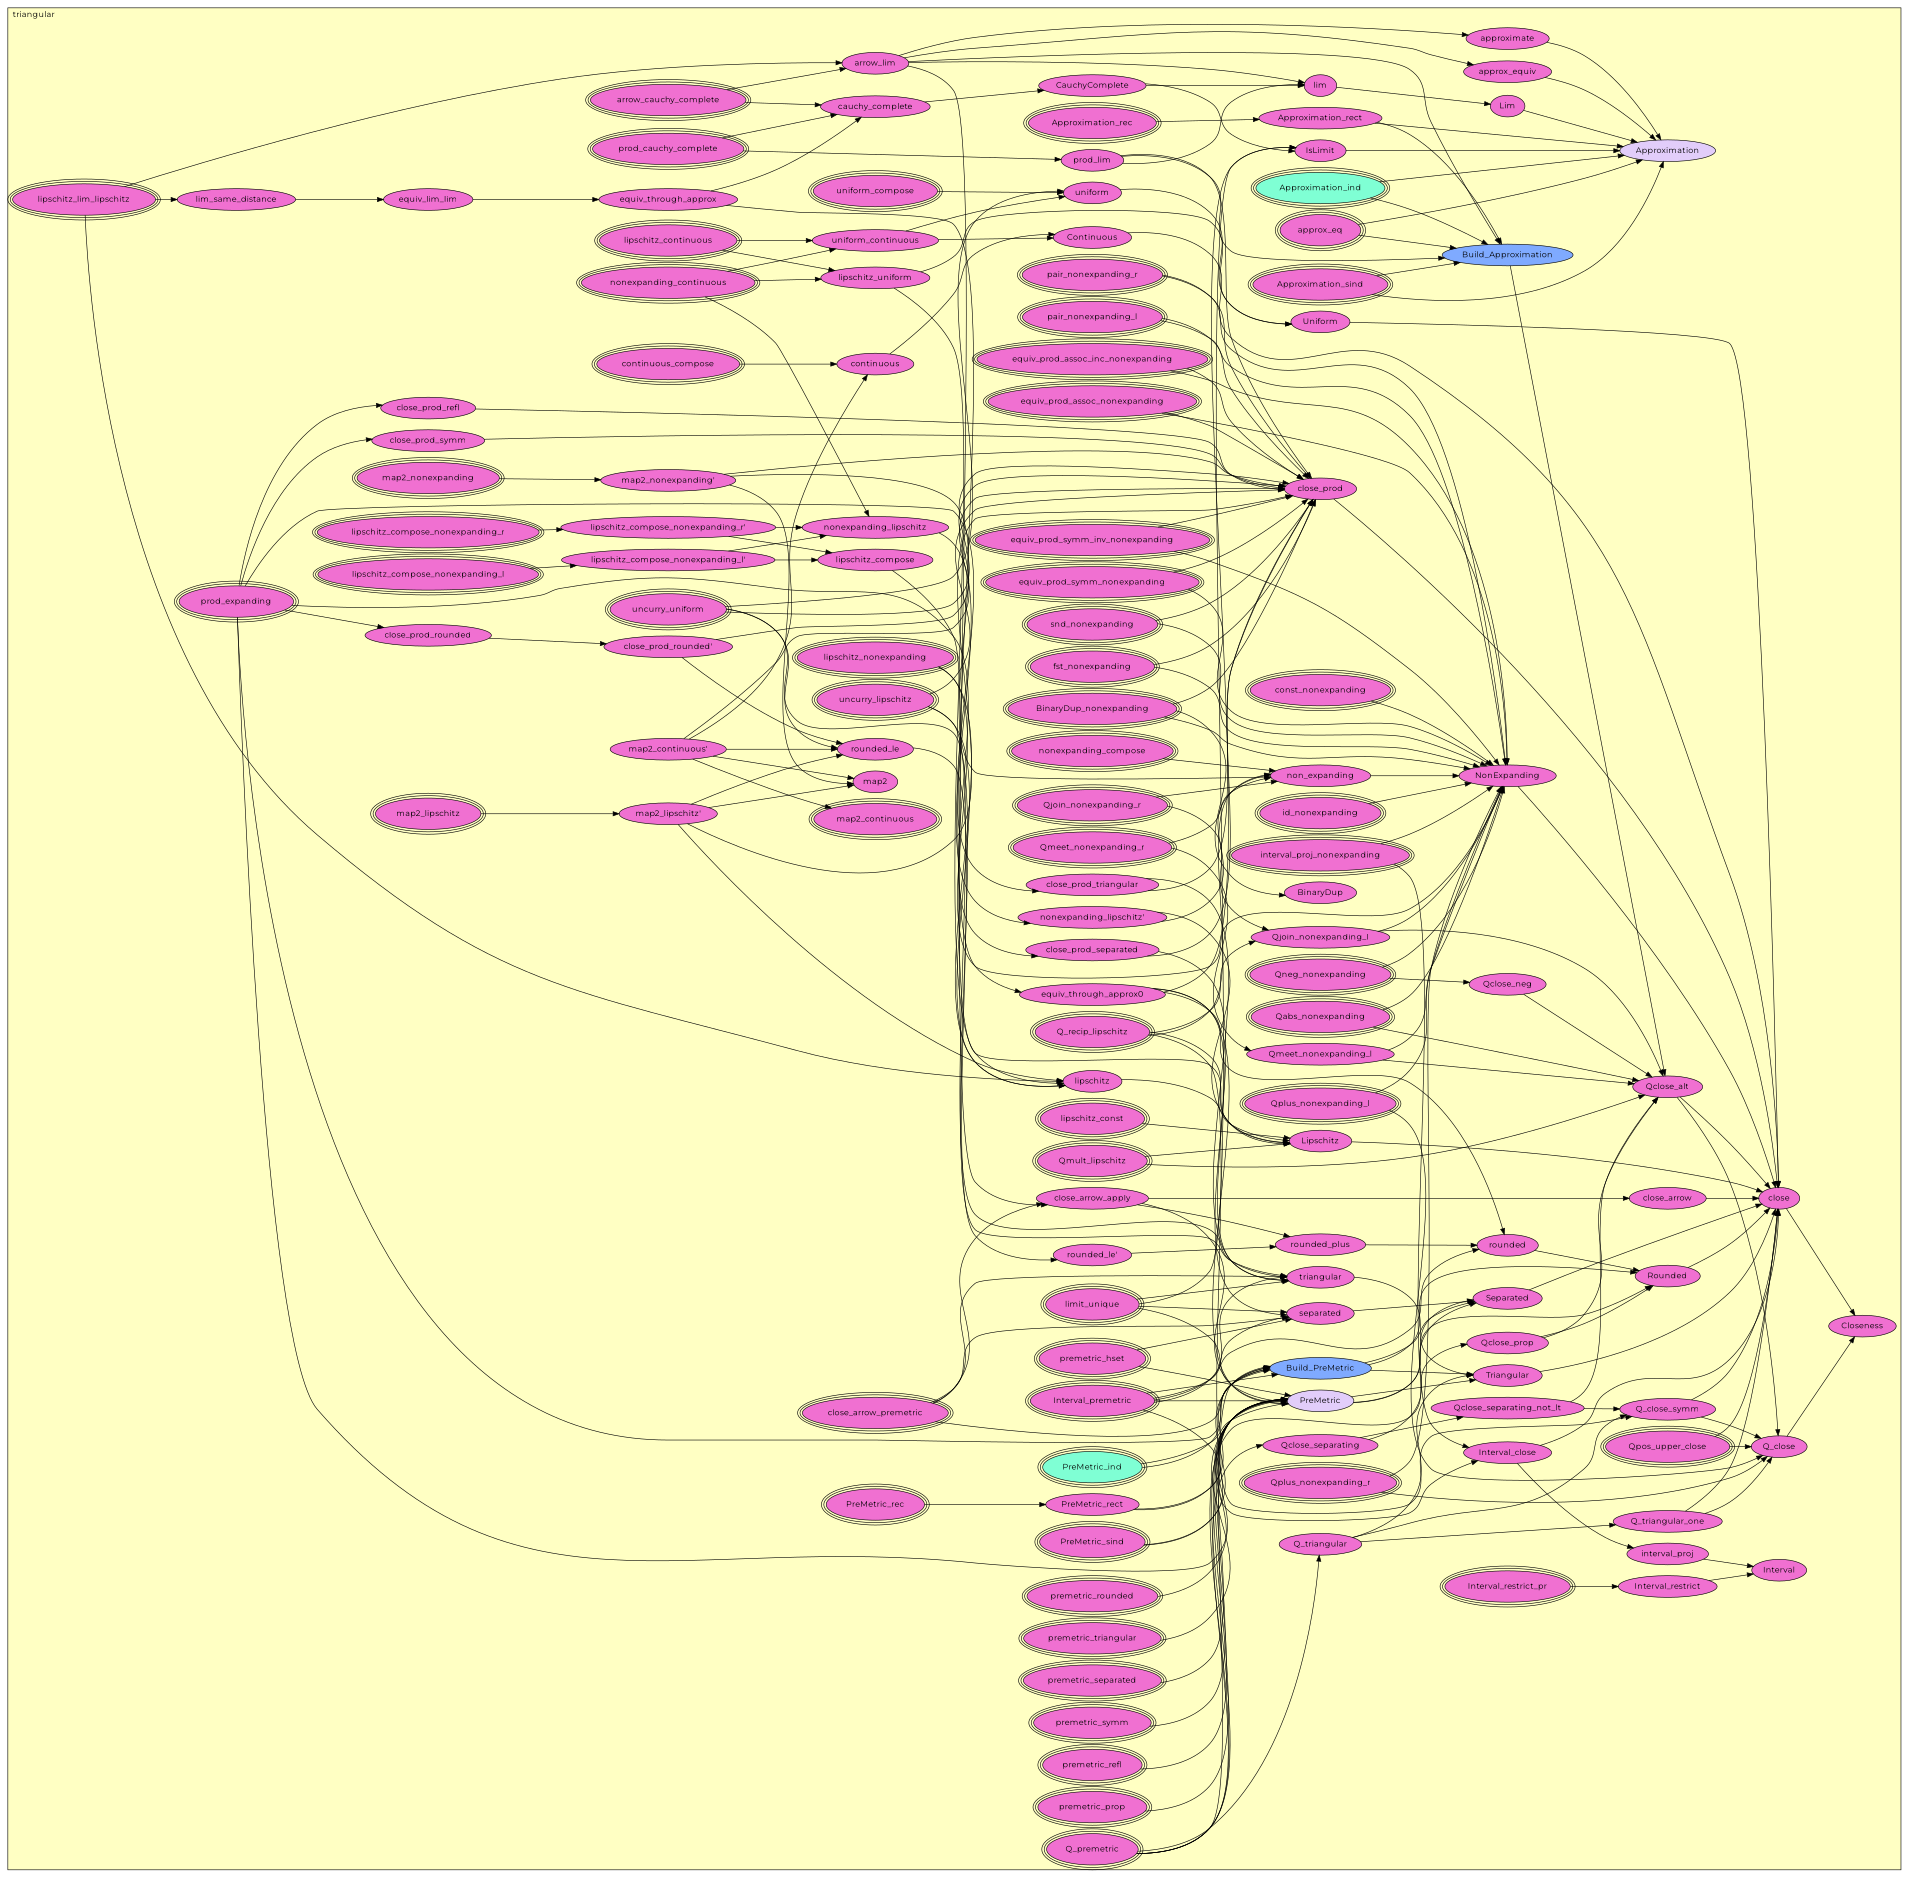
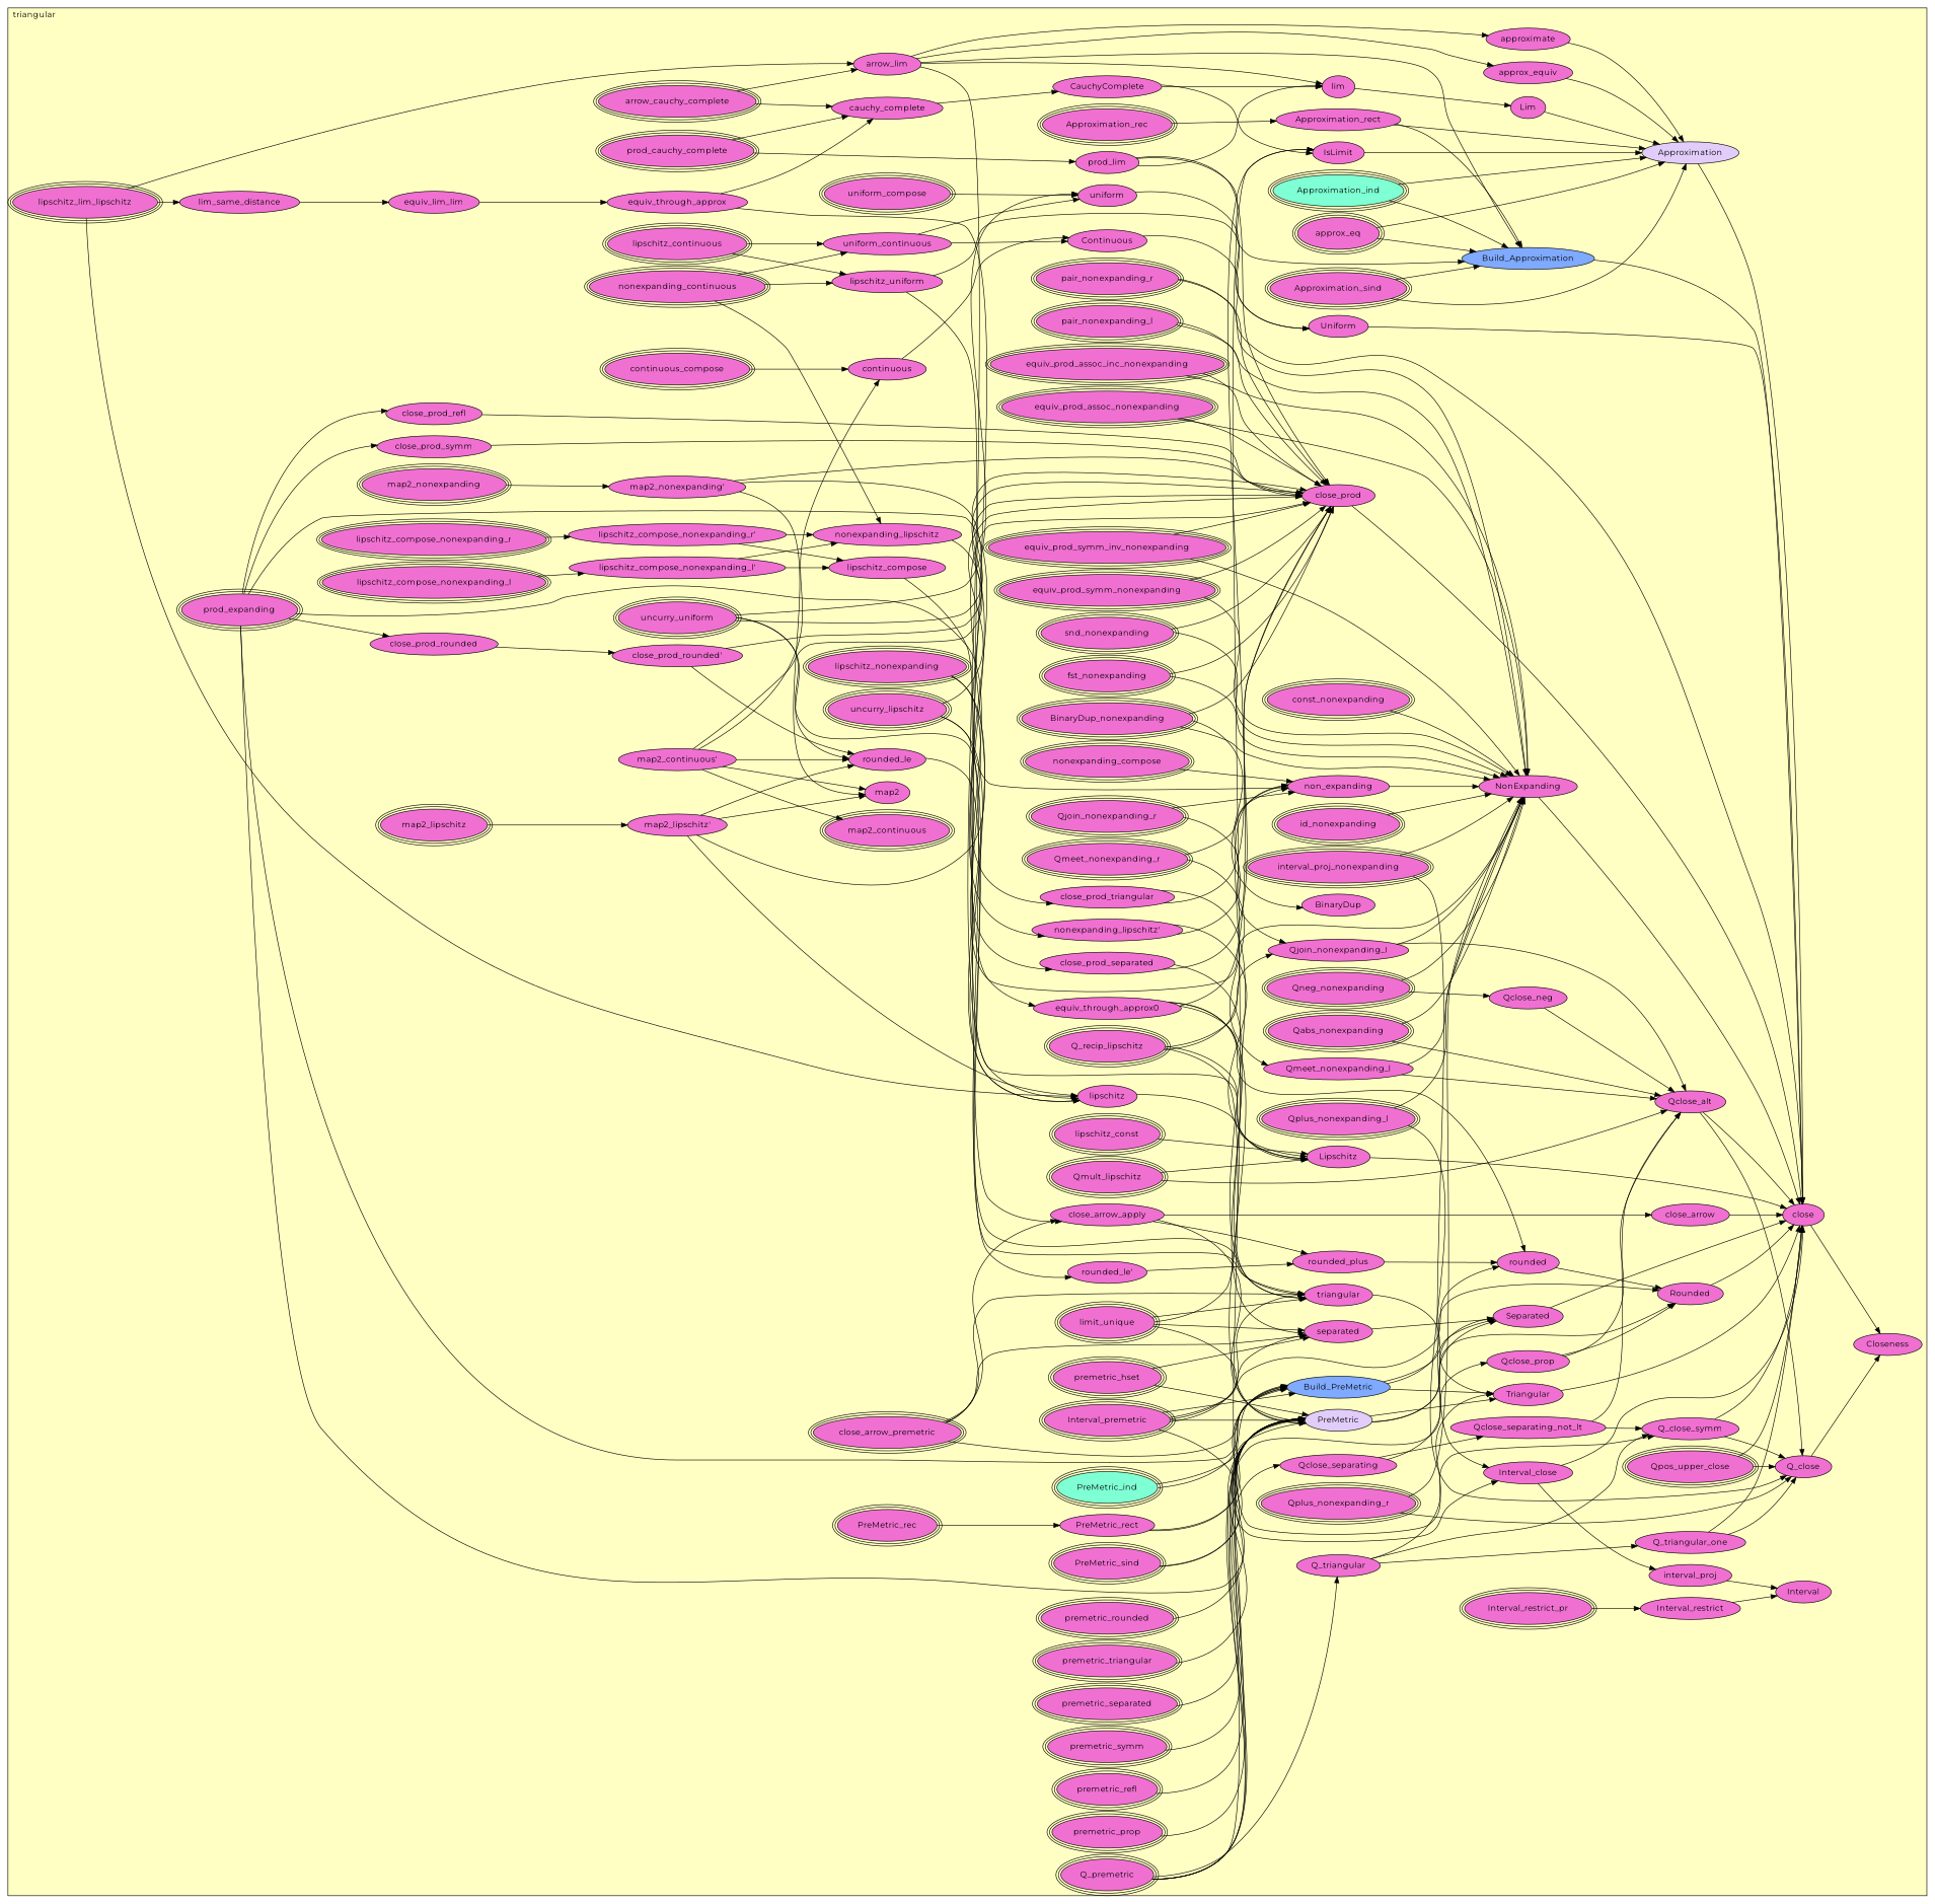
  digraph {
    fontname=Montserrat
    rankdir=LR
    node [fillcolor="#F070D1" fontname=Montserrat style=filled]
    edge [fontname=Montserrat]
    n1 [label=separated]
    n2 [label=lipschitz_lim_lipschitz peripheries=3]
    n3 [label=Separated]
    n4 [label=lim_same_distance]
    n5 [label=Q_close]
    n6 [label=equiv_lim_lim]
    n7 [label=close]
    n8 [label=equiv_through_approx]
    n9 [label=Closeness]
    n10 [label=equiv_through_approx0]
    n11 [label=limit_unique peripheries=3]
    n12 [label=Q_recip_lipschitz peripheries=3]
    n13 [label=Qpos_upper_close peripheries=3]
    n14 [label=Qmult_lipschitz peripheries=3]
    n15 [label=Qjoin_nonexpanding_r peripheries=3]
    n16 [label=Qjoin_nonexpanding_l]
    n17 [label=Qmeet_nonexpanding_r peripheries=3]
    n18 [label=Qmeet_nonexpanding_l]
    n19 [label=Qabs_nonexpanding peripheries=3]
    n20 [label=Qplus_nonexpanding_r peripheries=3]
    n21 [label=Qplus_nonexpanding_l peripheries=3]
    n22 [label=Qneg_nonexpanding peripheries=3]
    n23 [label=Q_premetric peripheries=3]
    n24 [label=Qclose_prop]
    n25 [label=Qclose_separating]
    n26 [label=Qclose_separating_not_lt]
    n27 [label=Q_triangular]
    n28 [label=Q_triangular_one]
    n29 [label=Q_close_symm]
    n30 [label=Qclose_neg]
    n31 [label=Qclose_alt]
    n32 [label=interval_proj_nonexpanding peripheries=3]
    n33 [label=Interval_premetric peripheries=3]
    n34 [label=Interval_close]
    n35 [label=Interval_restrict_pr peripheries=3]
    n36 [label=Interval_restrict]
    n37 [label=interval_proj]
    n38 [label=Interval]
    n39 [label=map2_continuous peripheries=3]
    n40 [label="map2_continuous'"]
    n41 [label=map2_lipschitz peripheries=3]
    n42 [label="map2_lipschitz'"]
    n43 [label=map2_nonexpanding peripheries=3]
    n44 [label="map2_nonexpanding'"]
    n45 [label=equiv_prod_assoc_inc_nonexpanding peripheries=3]
    n46 [label=equiv_prod_assoc_nonexpanding peripheries=3]
    n47 [label=equiv_prod_symm_inv_nonexpanding peripheries=3]
    n48 [label=equiv_prod_symm_nonexpanding peripheries=3]
    n49 [label=snd_nonexpanding peripheries=3]
    n50 [label=fst_nonexpanding peripheries=3]
    n51 [label=pair_nonexpanding_r peripheries=3]
    n52 [label=pair_nonexpanding_l peripheries=3]
    n53 [label=uncurry_uniform peripheries=3]
    n54 [label=uncurry_lipschitz peripheries=3]
    n55 [label=continuous_compose peripheries=3]
    n56 [label=uniform_compose peripheries=3]
    n57 [label=lipschitz_compose_nonexpanding_l peripheries=3]
    n58 [label="lipschitz_compose_nonexpanding_l'"]
    n59 [label=lipschitz_compose_nonexpanding_r peripheries=3]
    n60 [label="lipschitz_compose_nonexpanding_r'"]
    n61 [label=lipschitz_compose]
    n62 [label=nonexpanding_compose peripheries=3]
    n63 [label=nonexpanding_continuous peripheries=3]
    n64 [label=lipschitz_continuous peripheries=3]
    n65 [label=uniform_continuous]
    n66 [label=lipschitz_uniform]
    n67 [label=lipschitz_const peripheries=3]
    n68 [label=const_nonexpanding peripheries=3]
    n69 [label=lipschitz_nonexpanding peripheries=3]
    n70 [label=nonexpanding_lipschitz]
    n71 [label="nonexpanding_lipschitz'"]
    n72 [label=BinaryDup_nonexpanding peripheries=3]
    n73 [label=id_nonexpanding peripheries=3]
    n74 [label=map2]
    n75 [label=BinaryDup]
    n76 [label=continuous]
    n77 [label=Continuous]
    n78 [label=uniform]
    n79 [label=Uniform]
    n80 [label=lipschitz]
    n81 [label=Lipschitz]
    n82 [label=non_expanding]
    n83 [label=NonExpanding]
    n84 [label=arrow_cauchy_complete peripheries=3]
    n85 [label=arrow_lim]
    n86 [label=close_arrow_premetric peripheries=3]
    n87 [label=close_arrow_apply]
    n88 [label=close_arrow]
    n89 [label=prod_cauchy_complete peripheries=3]
    n90 [label=prod_lim]
    n91 [label=prod_expanding peripheries=3]
    n92 [label=close_prod_rounded]
    n93 [label="close_prod_rounded'"]
    n94 [label=close_prod_triangular]
    n95 [label=close_prod_separated]
    n96 [label=close_prod_symm]
    n97 [label=close_prod_refl]
    n98 [label=close_prod]
    n99 [label=rounded_le]
    n100 [label="rounded_le'"]
    n101 [label=rounded_plus]
    n102 [label=cauchy_complete]
    n103 [label=CauchyComplete]
    n104 [label=lim]
    n105 [label=Lim]
    n106 [label=IsLimit]
    n107 [label=approx_eq peripheries=3]
    n108 [label=approx_equiv]
    n109 [label=approximate]
    n110 [label=Approximation_sind peripheries=3]
    n111 [label=Approximation_rec peripheries=3]
    n112 [fillcolor="#7FFFD4" label=Approximation_ind peripheries=3]
    n113 [label=Approximation_rect]
    n114 [fillcolor="#7FAAFF" label=Build_Approximation]
    n115 [fillcolor="#E2CDFA" label=Approximation]
    n116 [label=premetric_hset peripheries=3]
    n117 [label=premetric_rounded peripheries=3]
    n118 [label=premetric_triangular peripheries=3]
    n119 [label=premetric_separated peripheries=3]
    n120 [label=premetric_symm peripheries=3]
    n121 [label=premetric_refl peripheries=3]
    n122 [label=premetric_prop peripheries=3]
    n123 [label=PreMetric_sind peripheries=3]
    n124 [label=PreMetric_rec peripheries=3]
    n125 [fillcolor="#7FFFD4" label=PreMetric_ind peripheries=3]
    n126 [label=PreMetric_rect]
    n127 [fillcolor="#7FAAFF" label=Build_PreMetric]
    n128 [fillcolor="#E2CDFA" label=PreMetric]
    n129 [label=rounded]
    n130 [label=Rounded]
    n131 [label=triangular]
    n132 [label=Triangular]
    subgraph cluster_1 {
      fillcolor="#FFFFC3"
      label=triangular
      labeljust=l
      style=filled
      n1
      n2
      n3
      n4
      n5
      n6
      n7
      n8
      n9
      n10
      n11
      n12
      n13
      n14
      n15
      n16
      n17
      n18
      n19
      n20
      n21
      n22
      n23
      n24
      n25
      n26
      n27
      n28
      n29
      n30
      n31
      n32
      n33
      n34
      n35
      n36
      n37
      n38
      n39
      n40
      n41
      n42
      n43
      n44
      n45
      n46
      n47
      n48
      n49
      n50
      n51
      n52
      n53
      n54
      n55
      n56
      n57
      n58
      n59
      n60
      n61
      n62
      n63
      n64
      n65
      n66
      n67
      n68
      n69
      n70
      n71
      n72
      n73
      n74
      n75
      n76
      n77
      n78
      n79
      n80
      n81
      n82
      n83
      n84
      n85
      n86
      n87
      n88
      n89
      n90
      n91
      n92
      n93
      n94
      n95
      n96
      n97
      n98
      n99
      n100
      n101
      n102
      n103
      n104
      n105
      n106
      n107
      n108
      n109
      n110
      n111
      n112
      n113
      n114
      n115
      n116
      n117
      n118
      n119
      n120
      n121
      n122
      n123
      n124
      n125
      n126
      n127
      n128
      n129
      n130
      n131
      n132
    }
    n1 -> n3
    n2 -> n4
    n2 -> n80
    n2 -> n85
    n3 -> n7
    n4 -> n6
    n5 -> n9
    n6 -> n8
    n7 -> n9
    n8 -> n10
    n8 -> n102
    n10 -> n106
    n10 -> n128
    n10 -> n129
    n10 -> n131
    n11 -> n1
    n11 -> n106
    n11 -> n128
    n11 -> n131
    n12 -> n16
    n12 -> n29
    n12 -> n81
    n12 -> n82
    n13 -> n5
    n13 -> n7
    n14 -> n31
    n14 -> n81
    n15 -> n16
    n15 -> n82
    n16 -> n31
    n16 -> n83
    n17 -> n18
    n17 -> n82
    n18 -> n31
    n18 -> n83
    n19 -> n31
    n19 -> n83
    n20 -> n5
    n20 -> n83
    n21 -> n5
    n21 -> n83
    n22 -> n30
    n22 -> n83
    n23 -> n24
    n23 -> n25
    n23 -> n27
    n23 -> n127
    n23 -> n128
    n24 -> n31
    n24 -> n130
    n25 -> n3
    n25 -> n26
    n26 -> n29
    n26 -> n31
    n27 -> n28
    n27 -> n29
    n27 -> n132
    n28 -> n5
    n28 -> n7
    n29 -> n5
    n29 -> n7
    n30 -> n31
    n31 -> n5
    n31 -> n7
    n32 -> n34
    n32 -> n83
    n33 -> n1
    n33 -> n34
    n33 -> n127
    n33 -> n128
    n33 -> n129
    n33 -> n131
    n34 -> n7
    n34 -> n37
    n35 -> n36
    n36 -> n38
    n37 -> n38
    n40 -> n39
    n40 -> n74
    n40 -> n76
    n40 -> n98
    n40 -> n99
    n41 -> n42
    n42 -> n74
    n42 -> n80
    n42 -> n98
    n42 -> n99
    n43 -> n44
    n44 -> n74
    n44 -> n82
    n44 -> n98
    n45 -> n83
    n45 -> n98
    n46 -> n83
    n46 -> n98
    n47 -> n83
    n47 -> n98
    n48 -> n83
    n48 -> n98
    n49 -> n83
    n49 -> n98
    n50 -> n83
    n50 -> n98
    n51 -> n83
    n51 -> n98
    n52 -> n83
    n52 -> n98
    n53 -> n78
    n53 -> n98
    n53 -> n99
    n53 -> n131
    n54 -> n80
    n54 -> n98
    n54 -> n131
    n55 -> n76
    n56 -> n78
    n57 -> n58
    n58 -> n61
    n58 -> n70
    n59 -> n60
    n60 -> n61
    n60 -> n70
    n61 -> n81
    n62 -> n82
    n63 -> n65
    n63 -> n66
    n63 -> n70
    n64 -> n65
    n64 -> n66
    n65 -> n77
    n65 -> n78
    n66 -> n79
    n66 -> n80
    n67 -> n81
    n68 -> n83
    n69 -> n80
    n69 -> n83
    n70 -> n71
    n71 -> n81
    n71 -> n82
    n72 -> n75
    n72 -> n83
    n72 -> n98
    n73 -> n83
    n76 -> n77
    n77 -> n7
    n78 -> n79
    n79 -> n7
    n80 -> n81
    n81 -> n7
    n82 -> n83
    n83 -> n7
    n84 -> n85
    n84 -> n102
    n85 -> n87
    n85 -> n104
    n85 -> n108
    n85 -> n109
    n85 -> n114
    n86 -> n1
    n86 -> n87
    n86 -> n127
    n86 -> n131
    n87 -> n88
    n87 -> n101
    n87 -> n128
    n88 -> n7
    n89 -> n90
    n89 -> n102
    n90 -> n98
    n90 -> n104
    n90 -> n114
    n91 -> n92
    n91 -> n94
    n91 -> n95
    n91 -> n96
    n91 -> n97
    n91 -> n127
    n91 -> n128
    n92 -> n93
    n93 -> n98
    n93 -> n99
    n94 -> n98
    n94 -> n131
    n95 -> n1
    n95 -> n98
    n96 -> n98
    n97 -> n98
    n98 -> n7
    n99 -> n100
    n100 -> n101
    n101 -> n129
    n102 -> n103
    n103 -> n104
    n103 -> n106
    n104 -> n105
    n105 -> n115
    n106 -> n115
    n107 -> n114
    n107 -> n115
    n108 -> n115
    n109 -> n115
    n110 -> n114
    n110 -> n115
    n111 -> n113
    n112 -> n114
    n112 -> n115
    n113 -> n114
    n113 -> n115
-   n114 -> n31
+   n114 -> n7
+   n115 -> n7
    n116 -> n1
    n116 -> n128
    n117 -> n128
    n118 -> n128
    n119 -> n128
    n120 -> n128
    n121 -> n128
    n122 -> n128
    n123 -> n127
    n123 -> n128
    n124 -> n126
    n125 -> n127
    n125 -> n128
    n126 -> n127
    n126 -> n128
    n127 -> n3
    n127 -> n130
    n127 -> n132
    n128 -> n3
    n128 -> n130
    n128 -> n132
    n129 -> n130
    n130 -> n7
    n131 -> n132
    n132 -> n7
  }
